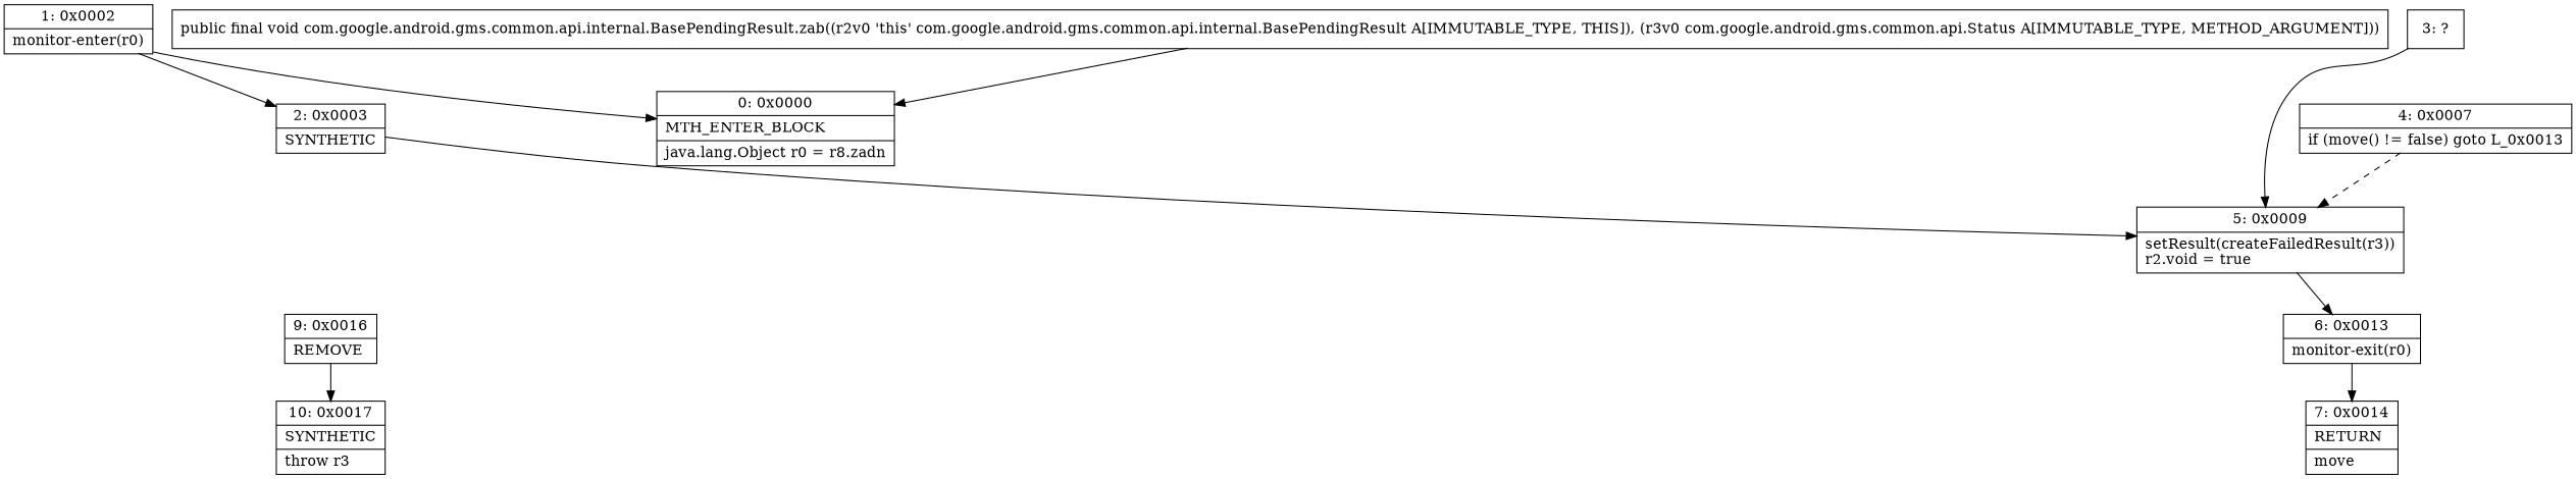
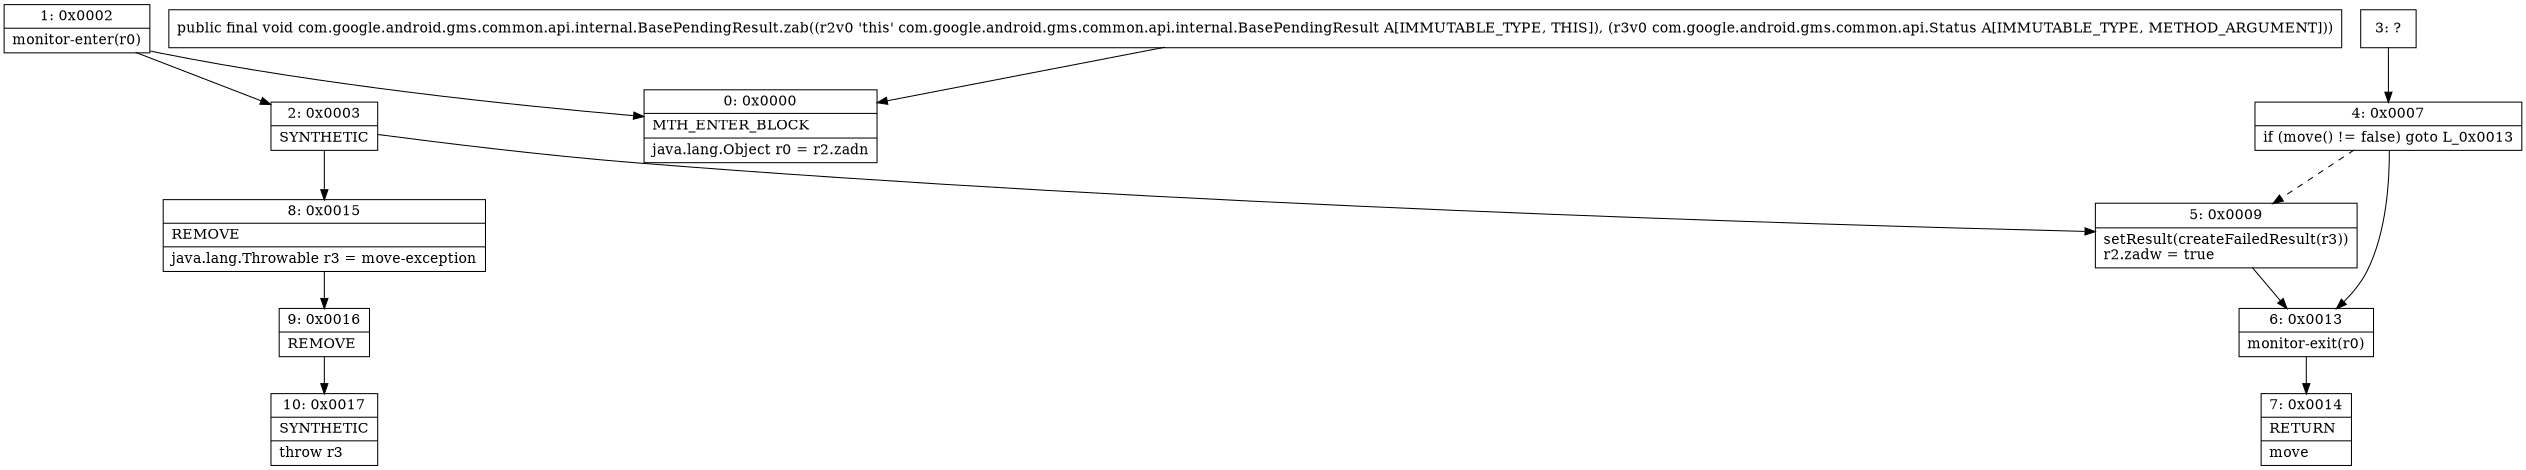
  digraph {
    node [shape=record]
-   n1 [label="{0\:\ 0x0000|MTH_ENTER_BLOCK\l|java.lang.Object r0 = r8.zadn\l}"]
+   n1 [label="{0\:\ 0x0000|MTH_ENTER_BLOCK\l|java.lang.Object r0 = r2.zadn\l}"]
    n2 [label="{1\:\ 0x0002|monitor\-enter(r0)\l}"]
    n3 [label="{2\:\ 0x0003|SYNTHETIC\l}"]
-   n5 [label="{5\:\ 0x0009|setResult(createFailedResult(r3))\lr2.void = true\l}"]
+   n4 [label="{8\:\ 0x0015|REMOVE\l|java.lang.Throwable r3 = move\-exception\l}"]
+   n5 [label="{5\:\ 0x0009|setResult(createFailedResult(r3))\lr2.zadw = true\l}"]
    n6 [label="{3\:\ ?}"]
    n7 [label="{4\:\ 0x0007|if (move() != false) goto L_0x0013\l}"]
    n8 [label="{9\:\ 0x0016|REMOVE\l}"]
    n9 [label="{6\:\ 0x0013|monitor\-exit(r0)\l}"]
    n10 [label="{7\:\ 0x0014|RETURN\l|move\l}"]
    n11 [label="{10\:\ 0x0017|SYNTHETIC\l|throw r3\l}"]
    n12 [label="{public final void com.google.android.gms.common.api.internal.BasePendingResult.zab((r2v0 'this' com.google.android.gms.common.api.internal.BasePendingResult A[IMMUTABLE_TYPE, THIS]), (r3v0 com.google.android.gms.common.api.Status A[IMMUTABLE_TYPE, METHOD_ARGUMENT])) }"]
    n2 -> n1
    n2 -> n3
+   n3 -> n4
    n3 -> n5
+   n4 -> n8
    n5 -> n9
-   n6 -> n5
+   n6 -> n7
    n7 -> n5 [style=dashed]
+   n7 -> n9
    n8 -> n11
    n9 -> n10
    n12 -> n1
  }
